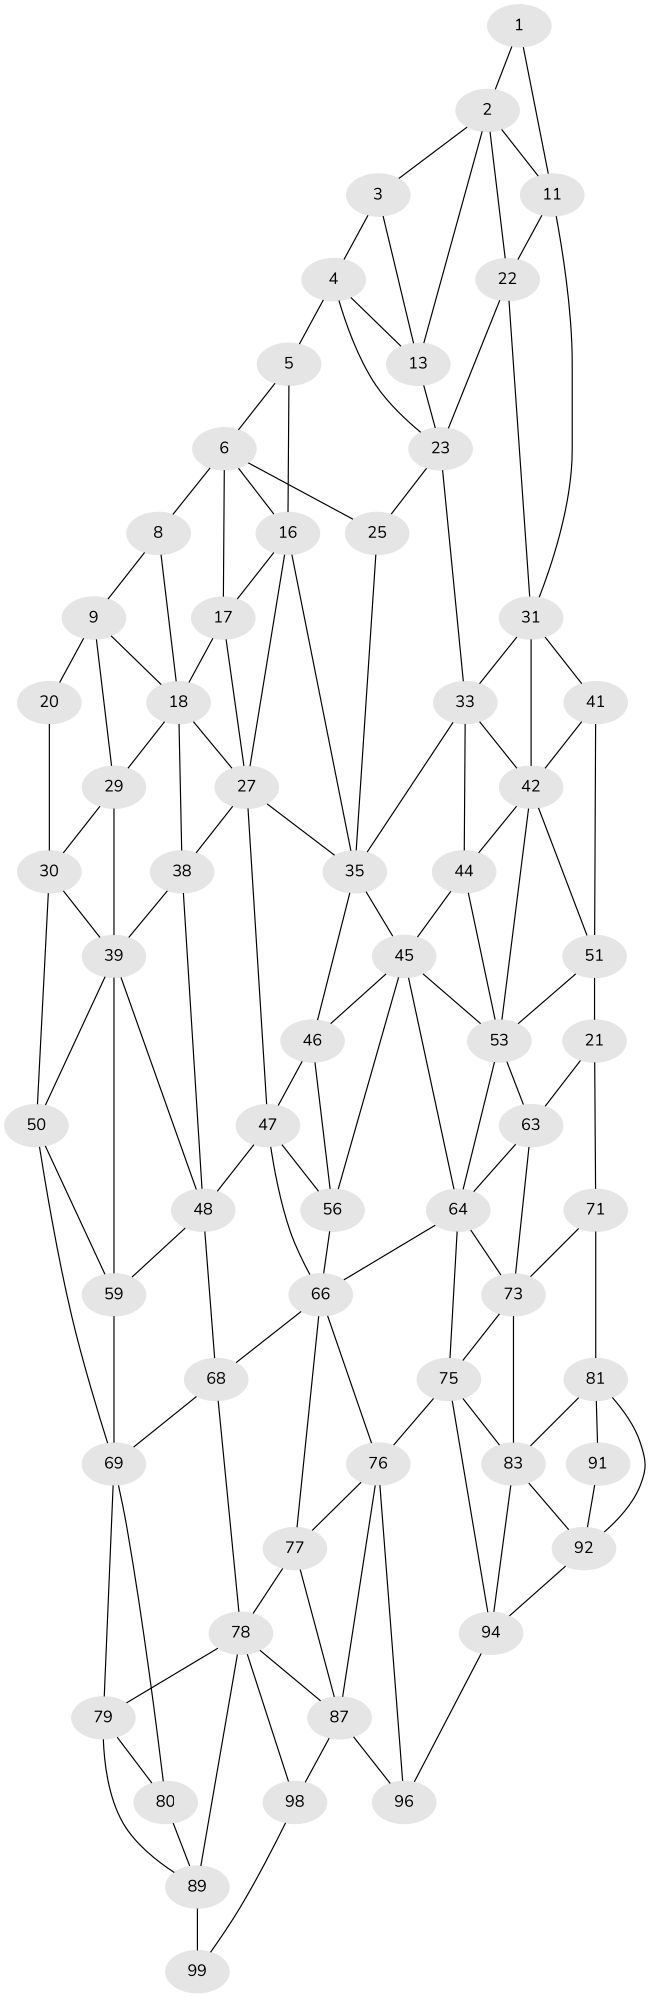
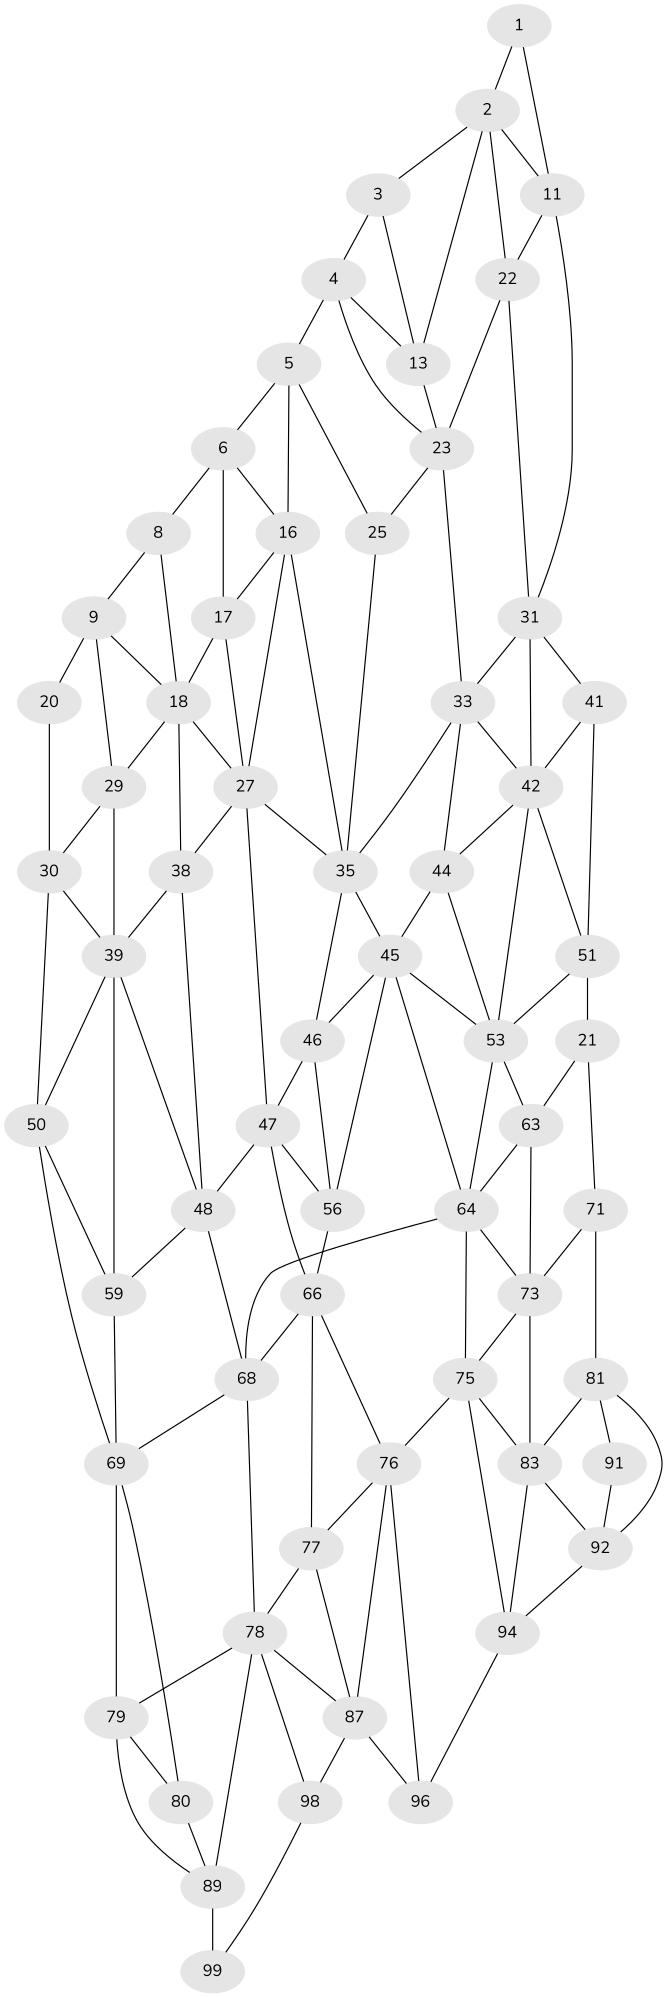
  graph {
    fontname=Nunito
    node [color=gray90 fontname=Nunito style=filled]
    edge [fontname=Nunito]
    2 [super="+12"]
    11 [super="+21"]
    3
    13
    22
    1
    31 [super="+32"]
    4 [super="+14"]
    23 [super="+24"]
    5 [super="+15"]
    6 [super="+7"]
    16 [super="+26"]
    25
    33 [super="+34"]
    8
    17
    27 [super="+37"]
    35 [super="+36"]
    9 [super="+19"]
    18 [super="+28"]
    n21 [label=20 super="+20"]
    29
    38
    30 [super="+40"]
    39 [super="+49"]
    50 [super="+60"]
    41
    42 [super="+43"]
    47 [super="+57"]
    45 [super="+55"]
    46
    48 [super="+58"]
    44
    56
    66 [super="+67"]
    59
    69 [super="+70"]
    51 [super="+52"]
    53 [super="+54"]
    64 [super="+65"]
    68
    n42 [label=21 super="+62"]
    63
    73 [super="+74"]
    75 [super="+85"]
    76 [super="+86"]
    77
    78 [super="+88"]
    79
    80
    71 [super="+72"]
    81 [super="+82"]
    83 [super="+84"]
    94 [super="+95"]
    87 [super="+97"]
    96
    89 [super="+90"]
    98
    91
    92 [super="+93"]
    99 [super="+100"]
    2 -- 11
    2 -- 3
    2 -- 13
    2 -- 22
    11 -- 22
    11 -- 31
    3 -- 13
    3 -- 4
    13 -- 23
    22 -- 31
    22 -- 23
    1 -- 2
    1 -- 11
    31 -- 33
    31 -- 41
    31 -- 42
    4 -- 13
    4 -- 23
    4 -- 5 [weight=2]
    23 -- 25
    23 -- 33 [weight=2]
    5 -- 6
    5 -- 16
-   6 -- 25
+   5 -- 25
    6 -- 16
    6 -- 8
    6 -- 17
    16 -- 17
    16 -- 27
    16 -- 35
    25 -- 35
    33 -- 35
    33 -- 42
    33 -- 44
    8 -- 9
    8 -- 18
    17 -- 27
    17 -- 18
    27 -- 35
    27 -- 38
    27 -- 47
    35 -- 45
    35 -- 46
    9 -- 18
    9 -- n21 [weight=2]
    9 -- 29
    18 -- 27
    18 -- 29
    18 -- 38
    n21 -- 30
    29 -- 30
    29 -- 39
    38 -- 39
    38 -- 48
    30 -- 39
    30 -- 50
    39 -- 50
    39 -- 48
    39 -- 59
    50 -- 59
    50 -- 69
    41 -- 42
    41 -- 51
    42 -- 44
    42 -- 51
    42 -- 53
    47 -- 48 [weight=2]
    47 -- 56
    47 -- 66
    45 -- 46
    45 -- 56
    45 -- 53
    45 -- 64
    46 -- 47
    46 -- 56
    48 -- 59
    48 -- 68
    44 -- 45
    44 -- 53
    56 -- 66
    66 -- 68
    66 -- 76
    66 -- 77
    59 -- 69
    69 -- 79
    69 -- 80
    51 -- 53
    51 -- n42 [weight=2]
    53 -- 64
    53 -- 63
-   64 -- 66
+   64 -- 68
    64 -- 73
    64 -- 75
    68 -- 69
    68 -- 78
    n42 -- 63
    n42 -- 71 [weight=2]
    63 -- 64
    63 -- 73
    73 -- 75
    73 -- 83 [weight=2]
    75 -- 76 [weight=2]
    75 -- 83
    75 -- 94
    76 -- 77
    76 -- 87
    76 -- 96
    77 -- 78
    77 -- 87
    78 -- 79
    78 -- 87
    78 -- 89
    78 -- 98
    79 -- 80
    79 -- 89
    80 -- 89
    71 -- 73
    71 -- 81 [weight=2]
    81 -- 83
    81 -- 91
    81 -- 92
    83 -- 94
    83 -- 92
    94 -- 96
    87 -- 96
    87 -- 98
    89 -- 99 [weight=2]
    98 -- 99
    91 -- 92
    92 -- 94
  }
